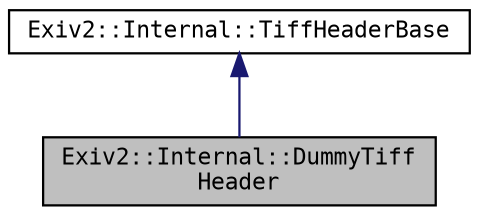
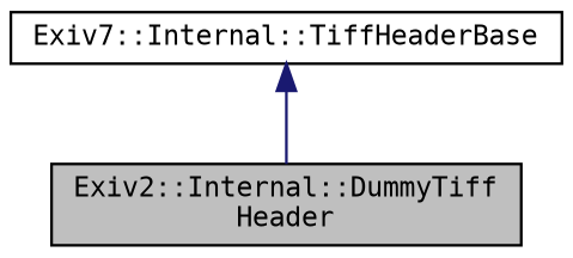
  digraph {
    fontname="DejaVu Sans Mono"
    node [color=black fontname="DejaVu Sans Mono" fontsize=10 shape=record style=filled]
    n1 [fillcolor=grey75 fontcolor=black height=0.2 label="Exiv2::Internal::DummyTiff\lHeader" width=0.4]
-   n2 [fillcolor=white height=0.2 label="Exiv2::Internal::TiffHeaderBase" width=0.4]
+   n2 [fillcolor=white height=0.2 label="Exiv7::Internal::TiffHeaderBase" width=0.4]
    n2 -> n1 [color=midnightblue dir=back fontname="DejaVu Sans Mono" fontsize=10 labelfontname=FreeSans labelfontsize=10 style=solid]
  }
